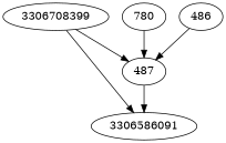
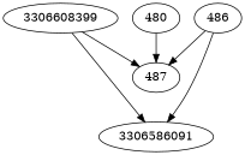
  strict digraph {
-   480 [label=780]
+   480
    487
-   3306608399 [label=3306708399]
+   3306608399
    3306586091
    486
    480 -> 487
-   487 -> 3306586091
+   486 -> 3306586091
    3306608399 -> 487
    3306608399 -> 3306586091
    486 -> 487
  }
